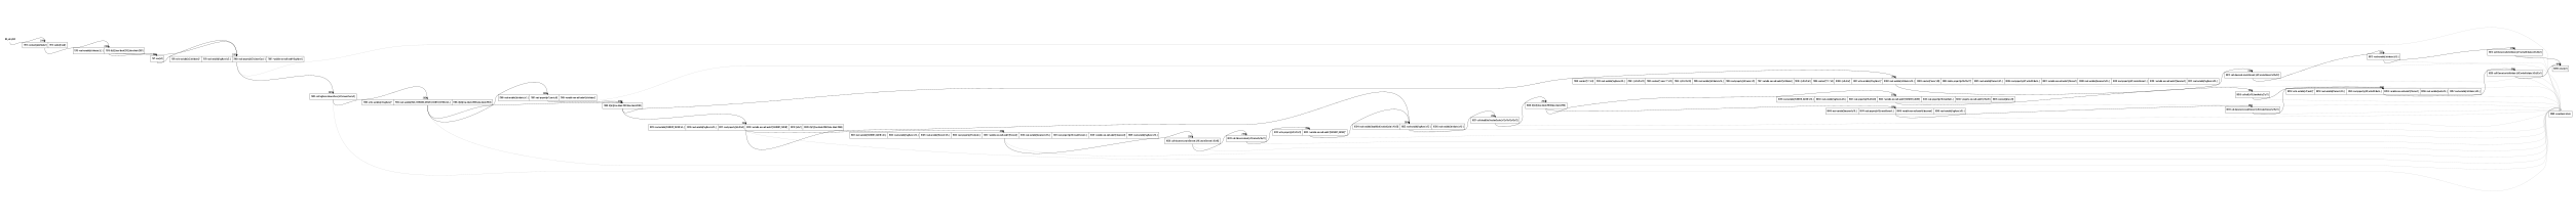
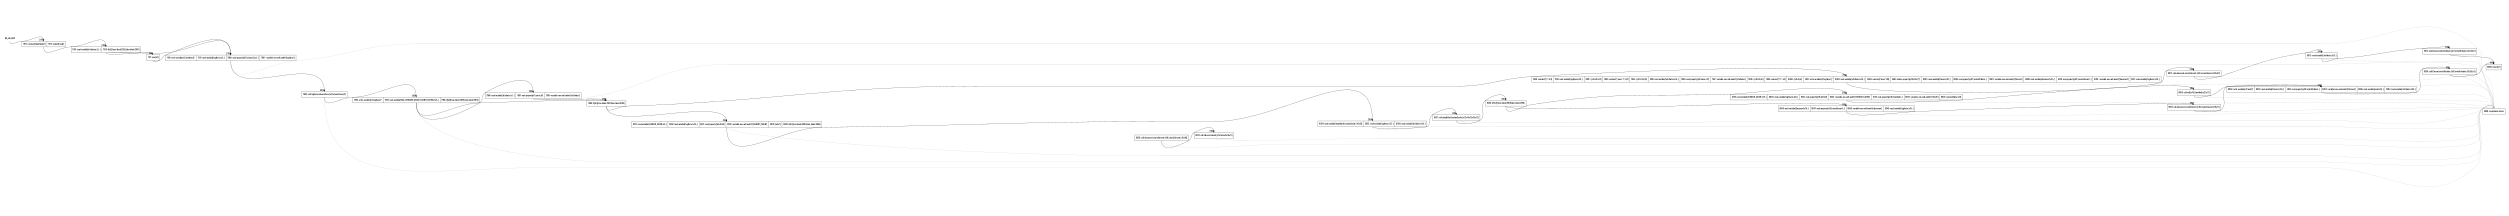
  digraph {
    fontname=Oswald
    rankdir=LR
    node [fontname=Oswald shape=record]
    edge [fontname=Oswald headport=n tailport=s]
    BB_entry263 [shape=none]
    n2 [label="{7973: constant[undefined,v1]|7974: vardecl['node']}"]
    n3 [label="{7975: read-variable['attributes',v2,-]|7976: if[v2](true-block:2952,false-block:2951)}"]
    n4 [label="{7978: write-variable[v2,'attributes']*|7979: read-variable['tagName',v5,-]|7980: read-property[v5,'toLowerCase',-]|7981: \<variable-non-null-undef\>['tagName']}"]
    n5 [label="{7977: new[v2]}"]
    n6 [label="{8060: exceptional-return}"]
    n7 [label="{7982: call-tagName.toLowerCase [v5,'toLowerCase',v3]}"]
    n8 [label="{7983: write-variable[v3,'tagName']*|7984: read-variable['HAS_EXTENDED_CREATE_ELEMENT_SYNTAX',v6,-]|7985: if[v6](true-block:2955,false-block:2956)}"]
    n9 [label="{7989: if[v6](true-block:2957,false-block:2961)}"]
    n10 [label="{7986: read-variable['attributes',v7,-]|7987: read-property[v7,'name',v6]|7988: \<variable-non-null-undef\>['attributes']}"]
    n11 [label="{7990: constant[\"\\\<\",v14]|7991: read-variable['tagName',v15,-]|7992: +[v14,v15,v12]|7993: constant[\" name=\\\"\",v13]|7994: +[v12,v13,v10]|7995: read-variable['attributes',v16,-]|7996: read-property[v16,'name',v11]|7997: \<variable-non-null-undef\>['attributes']|7998: +[v10,v11,v8]|7999: constant[\"\\\"\\\>\",v9]|8000: +[v8,v9,v7]|8001: write-variable[v7,'tagName']*|8002: read-variable['attributes',v18,-]|8003: constant[\"name\",v19]|8004: delete-property[v18,v19,v17]*|8005: read-variable['Element',v21,-]|8006: read-property[v21,'writeAttribute',-]|8007: \<variable-non-null-undef\>['Element']|8008: read-variable['document',v24,-]|8009: read-property[v24,'createElement',-]|8010: \<variable-non-null-undef\>['document']|8011: read-variable['tagName',v25,-]}"]
    n12 [label="{8015: read-variable['ELEMENT_CACHE',v9,-]|8016: read-variable['tagName',v10,-]|8017: read-property[v9,v10,v8]|8018: \<variable-non-null-undef\>['ELEMENT_CACHE']|8019: ![v8,v7]|8020: if[v7](true-block:2962,false-block:2966)}"]
    n13 [label="{8012: call-document.createElement [v24,'createElement',v25,v22]}"]
-   n14 [label="{8021: read-variable['ELEMENT_CACHE',v12,-]|8022: read-variable['tagName',v13,-]|8023: read-variable['Element',v15,-]|8024: read-property[v15,'extend',-]|8025: \<variable-non-null-undef\>['Element']|8026: read-variable['document',v18,-]|8027: read-property[v18,'createElement',-]|8028: \<variable-non-null-undef\>['document']|8029: read-variable['tagName',v19,-]}"]
    n15 [label="{8034: read-variable['shouldUseCreationCache',v14,v13]|8035: read-variable['tagName',v15,-]|8036: read-variable['attributes',v16,-]}"]
    n16 [label="{8013: read-variable['attributes',v26,-]}"]
    n17 [label="{8030: call-document.createElement [v18,'createElement',v19,v16]}"]
    n18 [label="{8037: call-shouldUseCreationCache [v13,v14,v15,v16,v12]}"]
    n19 [label="{8014: call-Element.writeAttribute [v21,'writeAttribute',v22,v26,v1]}"]
    n20 [label="{8059: return[v1]}"]
    n21 [label="{8031: call-Element.extend [v15,'extend',v16,v11]}"]
    n22 [label="{8038: if[v12](true-block:2969,false-block:2970)}"]
-   n23 [label="{8032: write-property[v12,v13,v11]|8033: \<variable-non-null-undef\>['ELEMENT_CACHE']*}"]
    n24 [label="{8039: read-variable['ELEMENT_CACHE',v19,-]|8040: read-variable['tagName',v20,-]|8041: read-property[v19,v20,v18]|8042: \<variable-non-null-undef\>['ELEMENT_CACHE']|8043: read-property[v18,'cloneNode',-]|8044: \<property-non-null-undef\>[v19,v20]|8045: constant[false,v21]}"]
    n25 [label="{8046: read-variable['document',v18,-]|8047: read-property[v18,'createElement',-]|8048: \<variable-non-null-undef\>['document']|8049: read-variable['tagName',v19,-]}"]
    n26 [label="{8050: call-null [v18,'cloneNode',v21,v11]}"]
    n27 [label="{8051: call-document.createElement [v18,'createElement',v19,v11]}"]
    n28 [label="{8052: write-variable[v11,'node']*|8053: read-variable['Element',v18,-]|8054: read-property[v18,'writeAttribute',-]|8055: \<variable-non-null-undef\>['Element']|8056: read-variable['node',v19,-]|8057: read-variable['attributes',v20,-]}"]
    n29 [label="{8058: call-Element.writeAttribute [v18,'writeAttribute',v19,v20,v1]}"]
    BB_entry263 -> n2 [headlabel="    2949"]
    n2 -> n3 [headlabel="      2950"]
    n3 -> n4 [headlabel="      2952"]
    n3 -> n5 [headlabel="      2951"]
    n4 -> n6 [color=gray]
    n4 -> n7 [headlabel="      2953"]
    n5 -> n4
    n7 -> n6 [color=gray]
    n7 -> n8 [headlabel="      2954"]
    n8 -> n6 [color=gray]
    n8 -> n9 [headlabel="      2956"]
    n8 -> n10 [headlabel="      2955"]
    n9 -> n11 [headlabel="      2957"]
    n9 -> n12 [headlabel="      2961"]
    n10 -> n6 [color=gray]
    n10 -> n9
    n11 -> n6 [color=gray]
    n11 -> n13 [headlabel="      2958"]
    n12 -> n6 [color=gray]
-   n12 -> n14 [headlabel="      2962"]
    n12 -> n15 [headlabel="      2966"]
    n13 -> n6 [color=gray]
    n13 -> n16 [headlabel="      2959"]
-   n14 -> n6 [color=gray]
-   n14 -> n17 [headlabel="      2963"]
    n15 -> n6 [color=gray]
    n15 -> n18 [headlabel="      2967"]
    n16 -> n6 [color=gray]
    n16 -> n19 [headlabel="      2960"]
    n17 -> n6 [color=gray]
    n17 -> n21 [headlabel="      2964"]
    n18 -> n6 [color=gray]
    n18 -> n22 [headlabel="      2968"]
    n19 -> n6 [color=gray]
    n19 -> n20 [headlabel="      2975"]
    n21 -> n6 [color=gray]
-   n21 -> n23 [headlabel="      2965"]
    n22 -> n24 [headlabel="      2969"]
    n22 -> n25 [headlabel="      2970"]
-   n23 -> n6 [color=gray]
-   n23 -> n15
    n24 -> n6 [color=gray]
    n24 -> n26 [headlabel="      2971"]
    n25 -> n6 [color=gray]
    n25 -> n27 [headlabel="      2972"]
    n26 -> n6 [color=gray]
    n26 -> n28 [headlabel="      2973"]
    n27 -> n6 [color=gray]
    n27 -> n28
    n28 -> n6 [color=gray]
    n28 -> n29 [headlabel="      2974"]
    n29 -> n6 [color=gray]
    n29 -> n20
  }
